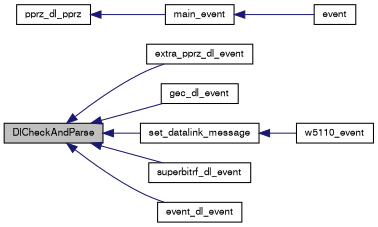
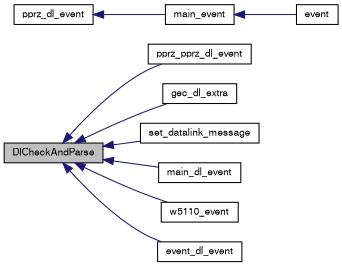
  digraph {
    rankdir=LR
    node [color=black fillcolor=white fontname=FreeSans fontsize=10 shape=record style=filled]
    edge [color=midnightblue dir=back fontname=FreeSans fontsize=10 labelfontname=FreeSans labelfontsize=10 style=solid]
    n1 [fillcolor=grey75 fontcolor=black height=0.2 label=DlCheckAndParse width=0.4]
-   n2 [height=0.2 label=extra_pprz_dl_event width=0.4]
-   n3 [height=0.2 label=gec_dl_event width=0.4]
+   n2 [height=0.2 label=pprz_pprz_dl_event width=0.4]
+   n3 [height=0.2 label=gec_dl_extra width=0.4]
    n4 [height=0.2 label=set_datalink_message width=0.4]
-   n5 [height=0.2 label=superbitrf_dl_event width=0.4]
+   n5 [height=0.2 label=main_dl_event width=0.4]
    n6 [height=0.2 label=w5110_event width=0.4]
    n7 [height=0.2 label=event_dl_event width=0.4]
-   n8 [height=0.2 label=pprz_dl_pprz width=0.4]
+   n8 [height=0.2 label=pprz_dl_event width=0.4]
    n9 [height=0.2 label=main_event width=0.4]
    n10 [height=0.2 label=event width=0.4]
    n1 -> n2
    n1 -> n3
    n1 -> n4
    n1 -> n5
-   n4 -> n6
+   n1 -> n6
    n1 -> n7
    n8 -> n9
    n9 -> n10
  }
